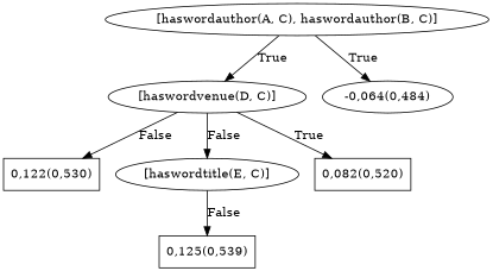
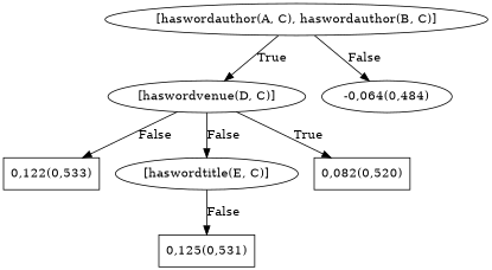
  digraph {
    n1 [label="[haswordauthor(A, C), haswordauthor(B, C)]"]
    n2 [label="[haswordvenue(D, C)]"]
    n3 [label="-0,064(0,484)" shape=ellipse]
-   n4 [label="0,122(0,530)" shape=box]
+   n4 [label="0,122(0,533)" shape=box]
    n5 [label="[haswordtitle(E, C)]"]
    n6 [label="0,082(0,520)" shape=box]
-   n7 [label="0,125(0,539)" shape=box]
+   n7 [label="0,125(0,531)" shape=box]
    n1 -> n2 [label=True]
-   n1 -> n3 [label=True]
+   n1 -> n3 [label=False]
    n2 -> n4 [label=False]
    n2 -> n5 [label=False]
    n2 -> n6 [label=True]
    n5 -> n7 [label=False]
  }
